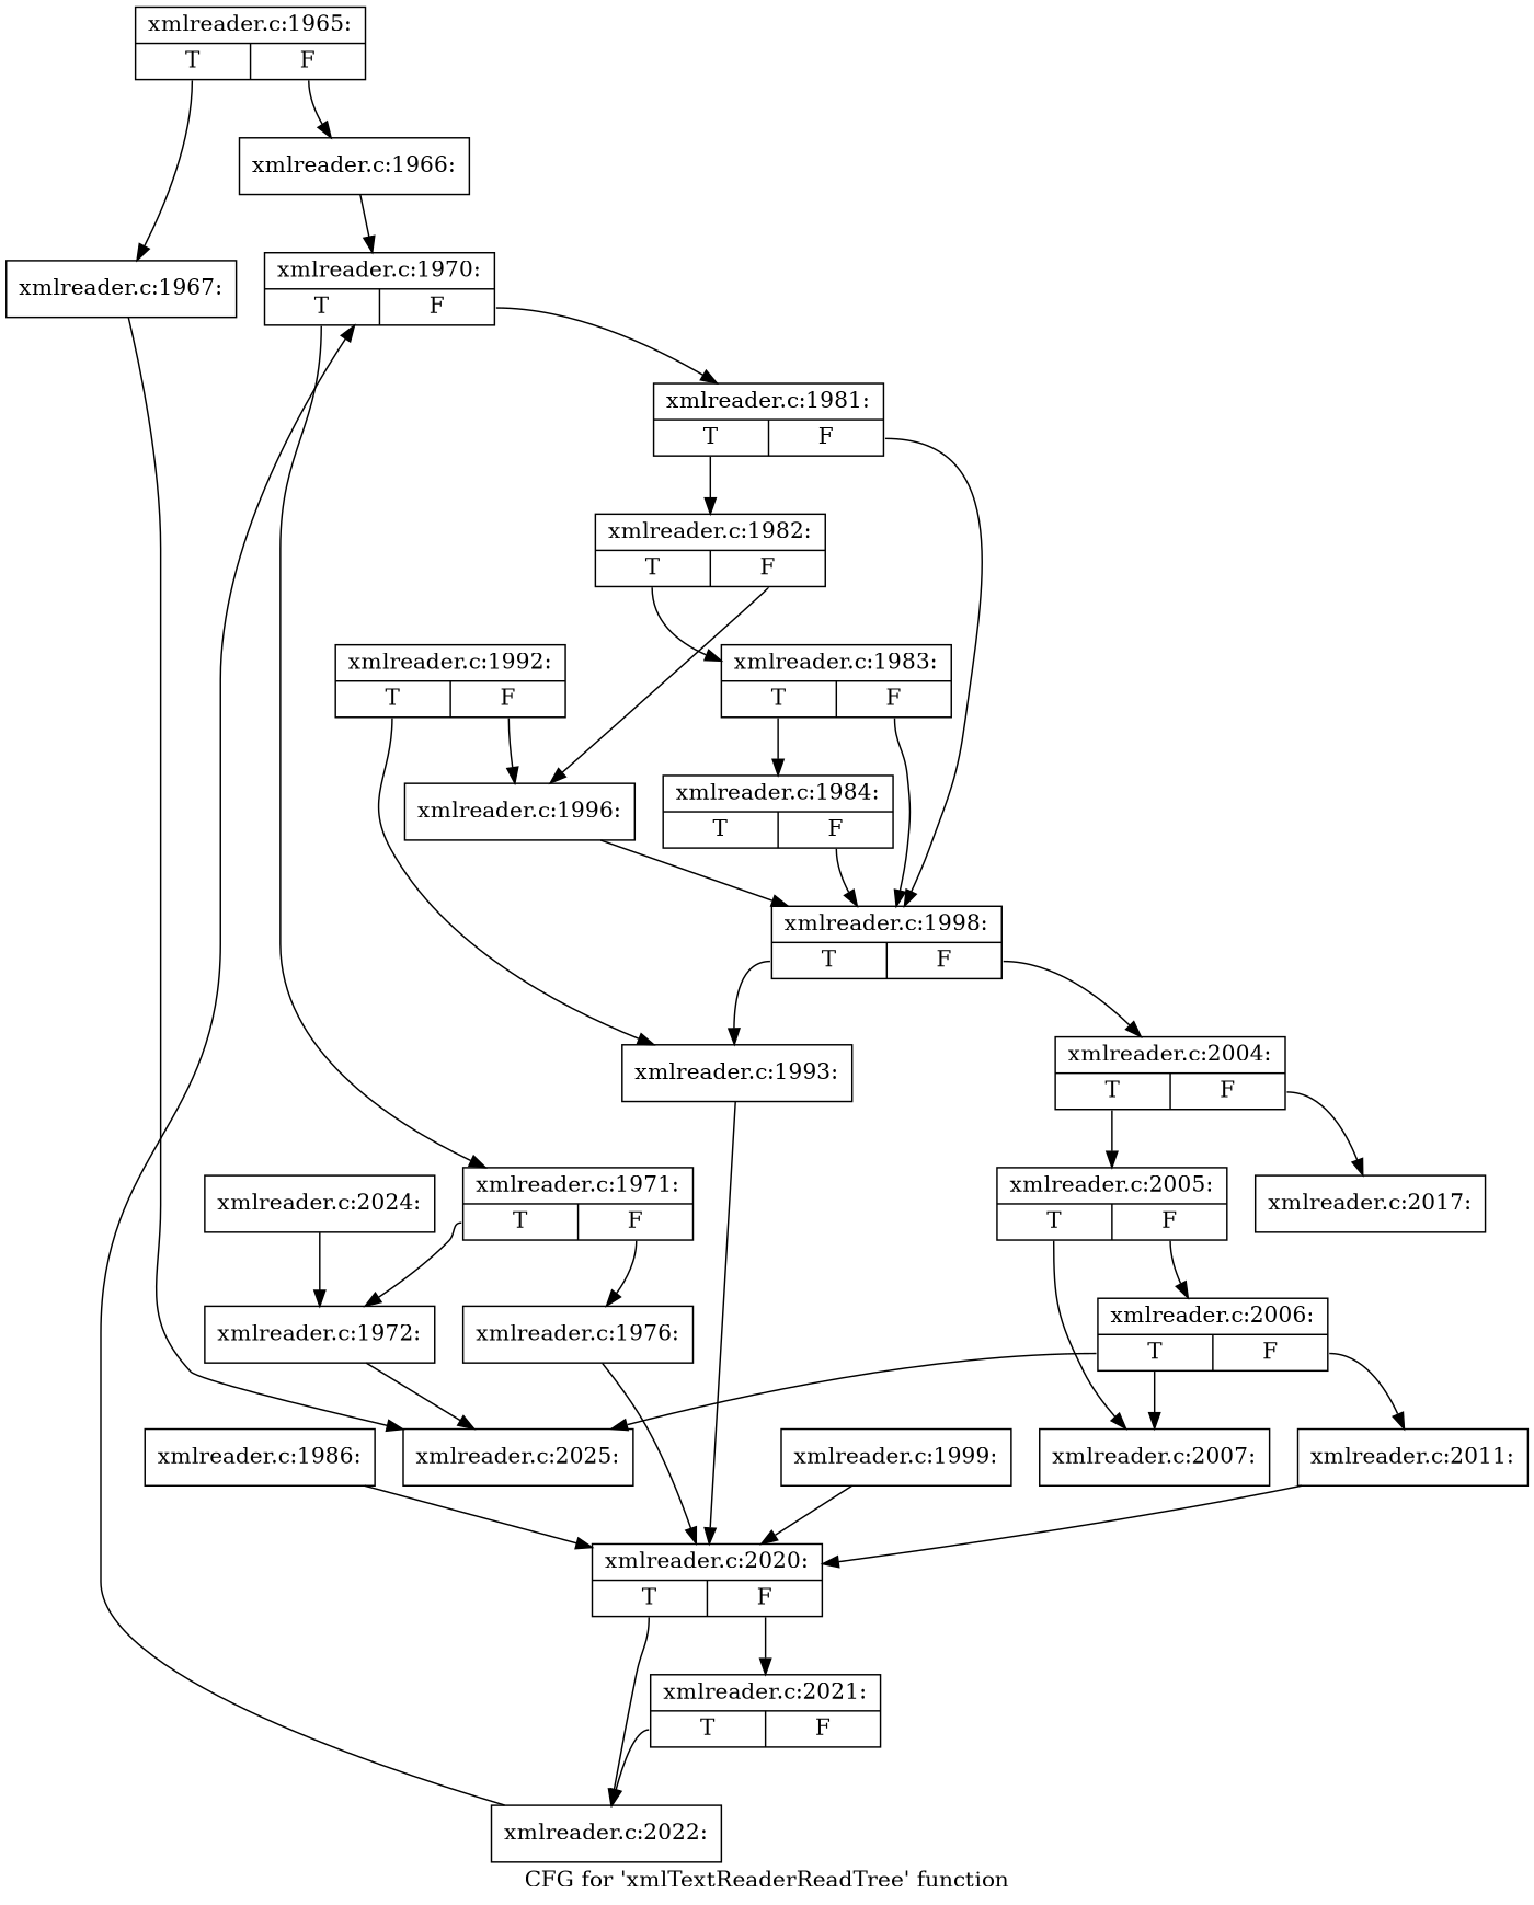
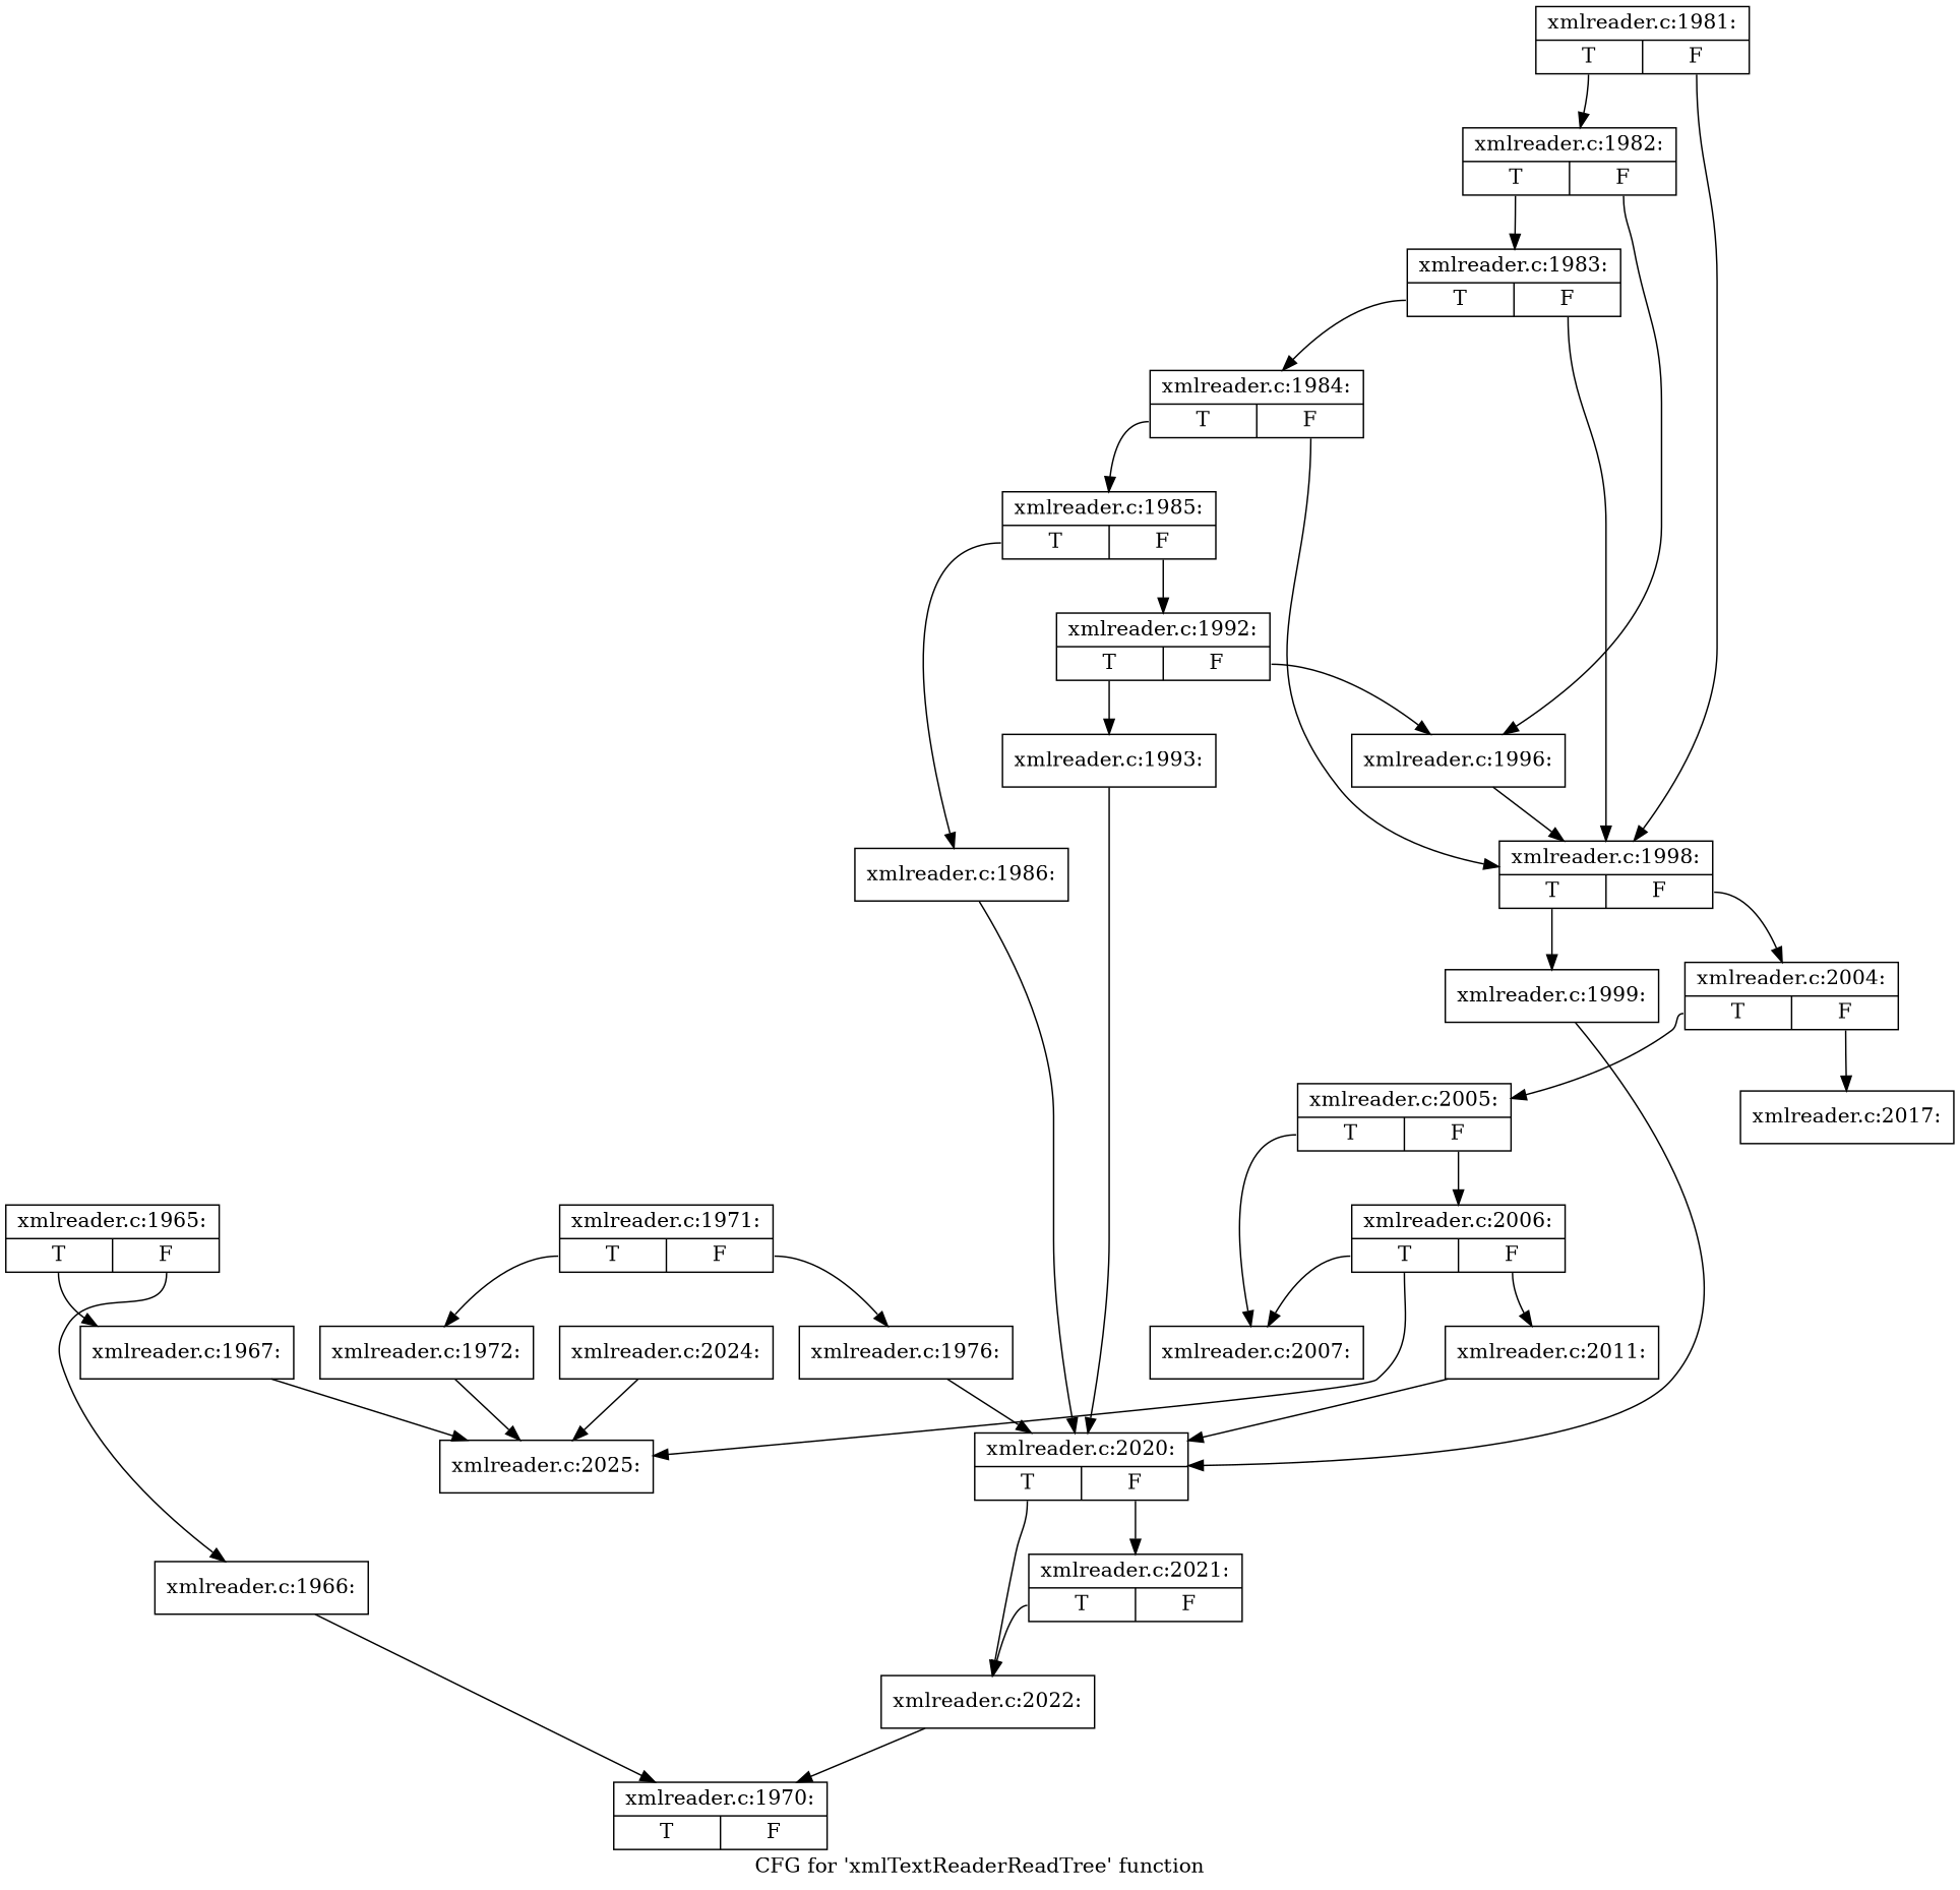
  digraph {
    label="CFG for 'xmlTextReaderReadTree' function"
    node [shape=record]
    edge [tailport=s0]
    n1 [label="{xmlreader.c:1965:|{<s0>T|<s1>F}}"]
    n2 [label="{xmlreader.c:1967:}"]
    n3 [label="{xmlreader.c:1966:}"]
    n4 [label="{xmlreader.c:2025:}"]
    n5 [label="{xmlreader.c:1970:|{<s0>T|<s1>F}}"]
    n6 [label="{xmlreader.c:1971:|{<s0>T|<s1>F}}"]
    n7 [label="{xmlreader.c:1981:|{<s0>T|<s1>F}}"]
    n8 [label="{xmlreader.c:1972:}"]
    n9 [label="{xmlreader.c:1976:}"]
    n10 [label="{xmlreader.c:1982:|{<s0>T|<s1>F}}"]
    n11 [label="{xmlreader.c:1998:|{<s0>T|<s1>F}}"]
    n12 [label="{xmlreader.c:2020:|{<s0>T|<s1>F}}"]
    n13 [label="{xmlreader.c:1983:|{<s0>T|<s1>F}}"]
    n14 [label="{xmlreader.c:1996:}"]
    n15 [label="{xmlreader.c:1999:}"]
    n16 [label="{xmlreader.c:2004:|{<s0>T|<s1>F}}"]
    n17 [label="{xmlreader.c:2022:}"]
    n18 [label="{xmlreader.c:2021:|{<s0>T|<s1>F}}"]
    n19 [label="{xmlreader.c:1984:|{<s0>T|<s1>F}}"]
    n20 [label="{xmlreader.c:2005:|{<s0>T|<s1>F}}"]
    n21 [label="{xmlreader.c:2017:}"]
+   n22 [label="{xmlreader.c:1985:|{<s0>T|<s1>F}}"]
    n23 [label="{xmlreader.c:1986:}"]
    n24 [label="{xmlreader.c:1992:|{<s0>T|<s1>F}}"]
    n25 [label="{xmlreader.c:1993:}"]
    n26 [label="{xmlreader.c:2007:}"]
    n27 [label="{xmlreader.c:2006:|{<s0>T|<s1>F}}"]
    n28 [label="{xmlreader.c:2011:}"]
    n29 [label="{xmlreader.c:2024:}"]
    n1 -> n2
    n1 -> n3 [tailport=s1]
    n2 -> n4
    n3 -> n5
-   n5 -> n6
-   n5 -> n7 [tailport=s1]
    n6 -> n8
    n6 -> n9 [tailport=s1]
    n7 -> n10
    n7 -> n11 [tailport=s1]
    n8 -> n4
    n9 -> n12
    n10 -> n13
    n10 -> n14 [tailport=s1]
-   n11 -> n25
+   n11 -> n15
    n11 -> n16 [tailport=s1]
    n12 -> n17
    n12 -> n18 [tailport=s1]
    n13 -> n11 [tailport=s1]
    n13 -> n19
    n14 -> n11
    n15 -> n12
    n16 -> n20
    n16 -> n21 [tailport=s1]
    n17 -> n5
    n18 -> n17
    n19 -> n11 [tailport=s1]
+   n19 -> n22
    n20 -> n26
    n20 -> n27 [tailport=s1]
+   n22 -> n23
+   n22 -> n24 [tailport=s1]
    n23 -> n12
    n24 -> n14 [tailport=s1]
    n24 -> n25
    n25 -> n12
    n27 -> n4
    n27 -> n26
    n27 -> n28 [tailport=s1]
    n28 -> n12
-   n29 -> n8
+   n29 -> n4
  }
